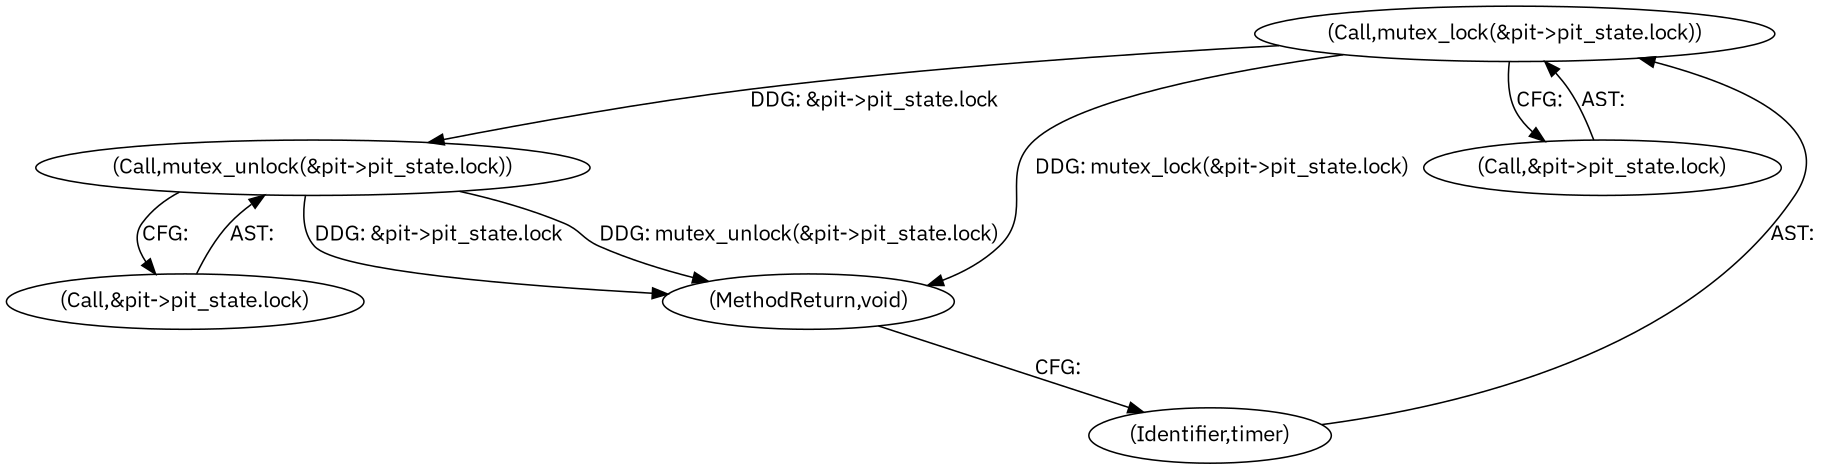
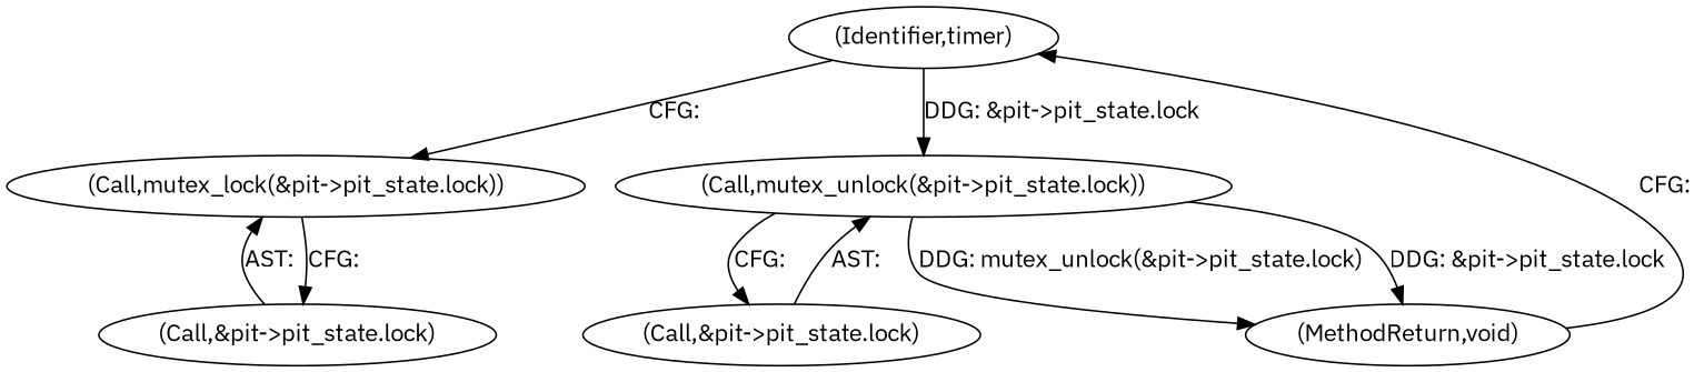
  digraph {
    fontname="IBM Plex Sans"
    node [fontname="IBM Plex Sans"]
    edge [fontname="IBM Plex Sans"]
    n1 [label="(Call,mutex_lock(&pit->pit_state.lock))"]
    n2 [label="(Call,mutex_unlock(&pit->pit_state.lock))"]
    n3 [label="(MethodReturn,void)"]
    n4 [label="(Call,&pit->pit_state.lock)"]
    n5 [label="(Call,&pit->pit_state.lock)"]
    n6 [label="(Identifier,timer)"]
-   n1 -> n2 [label="DDG: &pit->pit_state.lock"]
-   n1 -> n3 [label="DDG: mutex_lock(&pit->pit_state.lock)"]
+   n6 -> n2 [label="DDG: &pit->pit_state.lock"]
    n1 -> n4 [label="CFG: "]
    n2 -> n3 [label="DDG: &pit->pit_state.lock"]
    n2 -> n3 [label="DDG: mutex_unlock(&pit->pit_state.lock)"]
    n2 -> n5 [label="CFG: "]
    n3 -> n6 [label="CFG: "]
    n4 -> n1 [label="AST: "]
    n5 -> n2 [label="AST: "]
-   n6 -> n1 [label="AST: "]
+   n6 -> n1 [label="CFG: "]
  }
